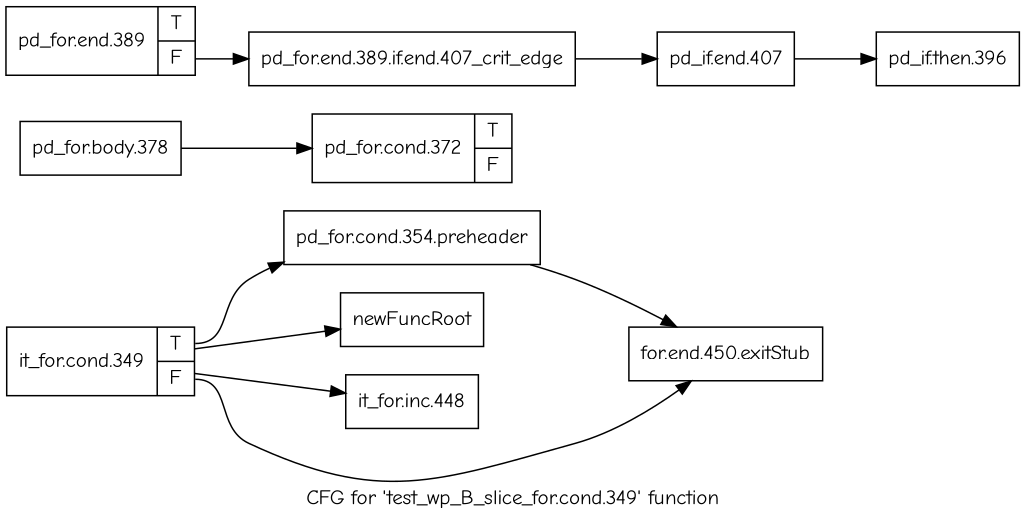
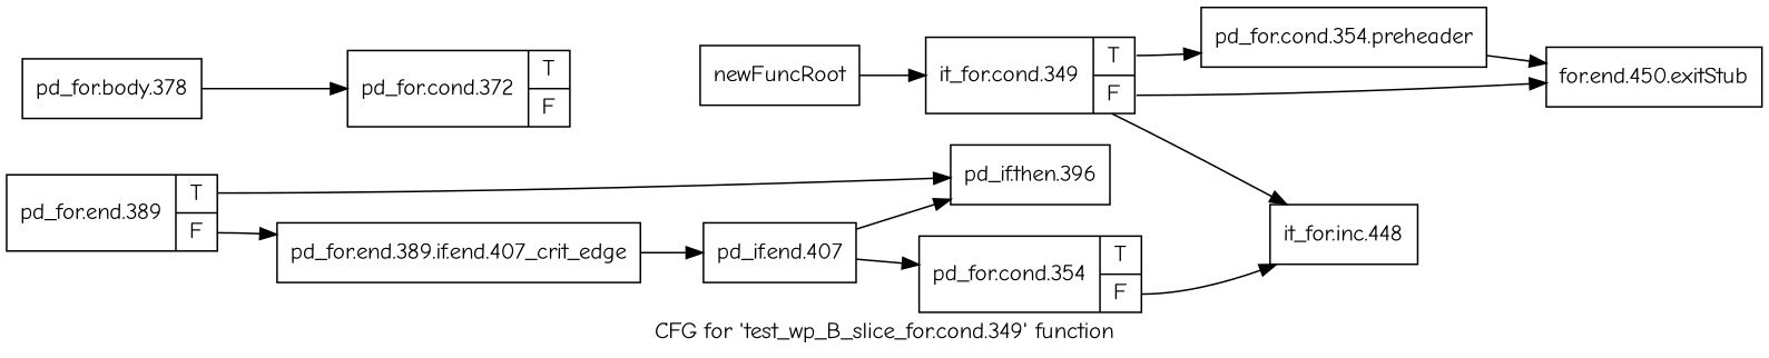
  digraph {
    fontname="Comic Neue"
    label="CFG for 'test_wp_B_slice_for.cond.349' function"
    rankdir=LR
    node [fontname="Comic Neue" shape=record]
    edge [fontname="Comic Neue"]
    n1 [label="{newFuncRoot}"]
    n2 [label="{it_for.cond.349|{<s0>T|<s1>F}}"]
    n3 [label="{for.end.450.exitStub}"]
    n4 [label="{pd_for.cond.354.preheader}"]
    n5 [label="{it_for.inc.448}"]
+   n6 [label="{pd_for.cond.354|{<s0>T|<s1>F}}"]
    n7 [label="{pd_for.cond.372|{<s0>T|<s1>F}}"]
    n8 [label="{pd_for.body.378}"]
    n9 [label="{pd_for.end.389|{<s0>T|<s1>F}}"]
    n10 [label="{pd_if.then.396}"]
    n11 [label="{pd_for.end.389.if.end.407_crit_edge}"]
    n12 [label="{pd_if.end.407}"]
-   n2 -> n1
+   n1 -> n2
    n2 -> n3 [tailport=s1]
    n2 -> n4 [tailport=s0]
    n2 -> n5
    n4 -> n3
+   n6 -> n5 [tailport=s1]
    n8 -> n7
+   n9 -> n10 [tailport=s0]
    n9 -> n11 [tailport=s1]
    n11 -> n12
+   n12 -> n6
    n12 -> n10
  }
